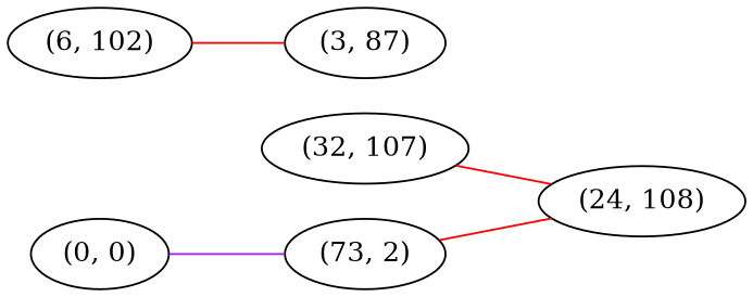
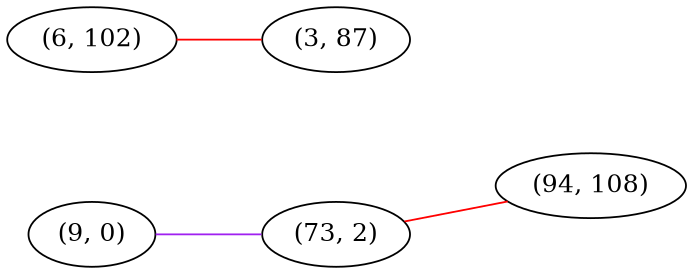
  graph {
    rankdir=LR
    edge [color=red weight=1]
    n1 [label="(73, 2)"]
-   "(0, 0)"
-   "(24, 108)"
+   "(0, 0)" [label="(9, 0)"]
+   "(24, 108)" [label="(94, 108)"]
    "(6, 102)"
    "(3, 87)"
-   "(32, 107)"
    n1 -- "(24, 108)"
    "(0, 0)" -- n1 [color=purple weight=4]
    "(6, 102)" -- "(3, 87)"
-   "(32, 107)" -- "(24, 108)"
  }
